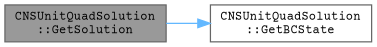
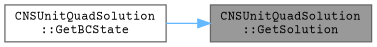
  digraph {
    rankdir=RL
    fontname="Courier Prime"
    node [fontname="Courier Prime" fontsize=10 shape=box style=filled]
    n1 [color=gray40 fillcolor=grey60 fontcolor=black height=0.2 label="CNSUnitQuadSolution\l::GetSolution" width=0.4]
    n2 [color=grey40 fillcolor=white height=0.2 label="CNSUnitQuadSolution\l::GetBCState" width=0.4]
-   n2 -> n1 [color=steelblue1 dir=back fontname="Courier Prime" fontsize=10 labelfontname=Helvetica labelfontsize=10 style=solid]
+   n1 -> n2 [color=steelblue1 dir=back fontname="Courier Prime" fontsize=10 labelfontname=Helvetica labelfontsize=10 style=solid]
  }
